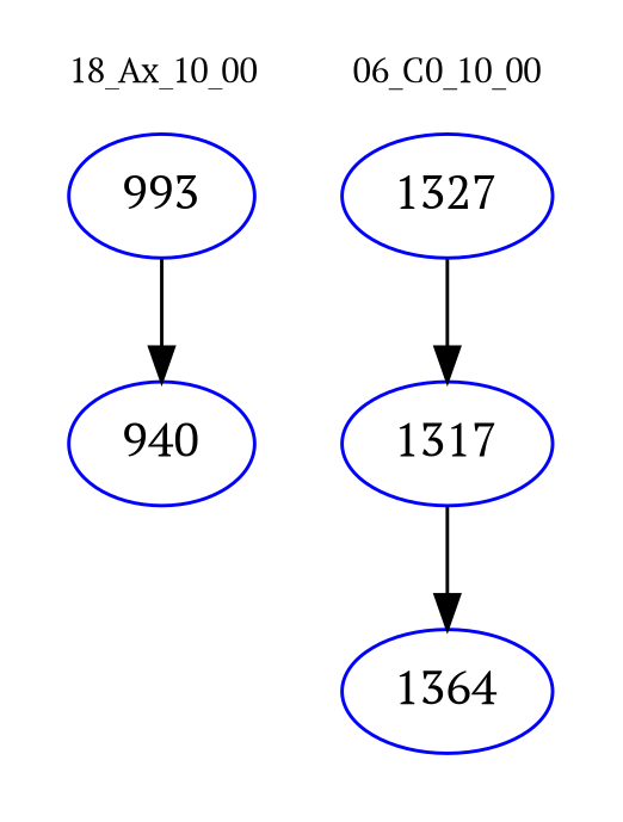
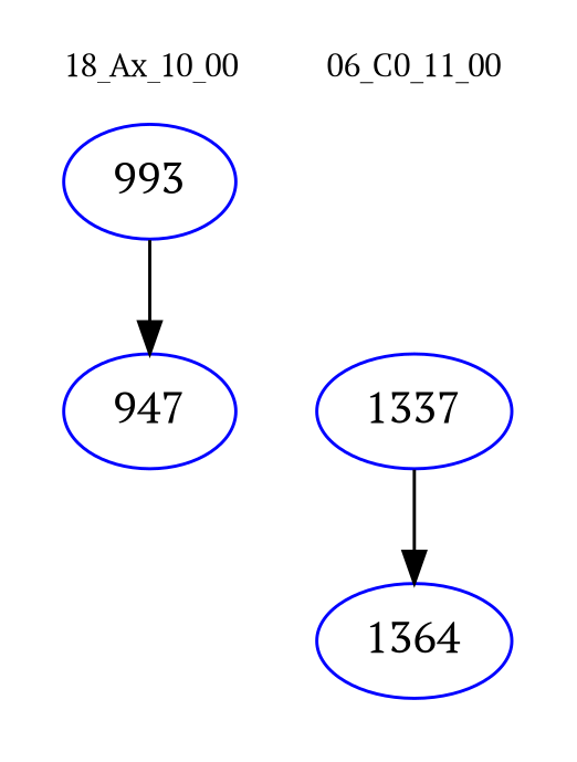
  digraph {
    fontname="PT Serif"
    node [color=blue fontname="PT Serif"]
    edge [color=black fontname="PT Serif"]
    n1 [label=993]
-   n2 [label=940]
-   n3 [label=1327]
-   n4 [label=1317]
+   n2 [label=947]
+   n4 [label=1337]
    n5 [label=1364]
    subgraph cluster_1 {
      color=white
      fontsize=10
      label="18_Ax_10_00"
      n1
      n2
    }
    subgraph cluster_2 {
      color=white
      fontsize=10
-     label="06_C0_10_00"
-     n3
+     label="06_C0_11_00"
      n4
      n5
    }
    n1 -> n2
-   n3 -> n4
    n4 -> n5
  }
